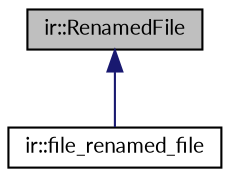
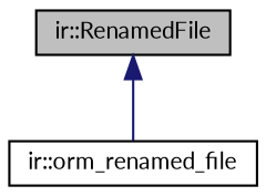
  digraph {
    fontname=Lato
    node [color=black fontname=Lato fontsize=10 shape=record style=filled]
    n1 [fillcolor=grey75 fontcolor=black height=0.2 label="ir::RenamedFile" width=0.4]
-   n2 [fillcolor=white height=0.2 label="ir::file_renamed_file" width=0.4]
+   n2 [fillcolor=white height=0.2 label="ir::orm_renamed_file" width=0.4]
    n1 -> n2 [color=midnightblue dir=back fontname=Lato fontsize=10 labelfontname=Helvetica labelfontsize=10 style=solid]
  }
